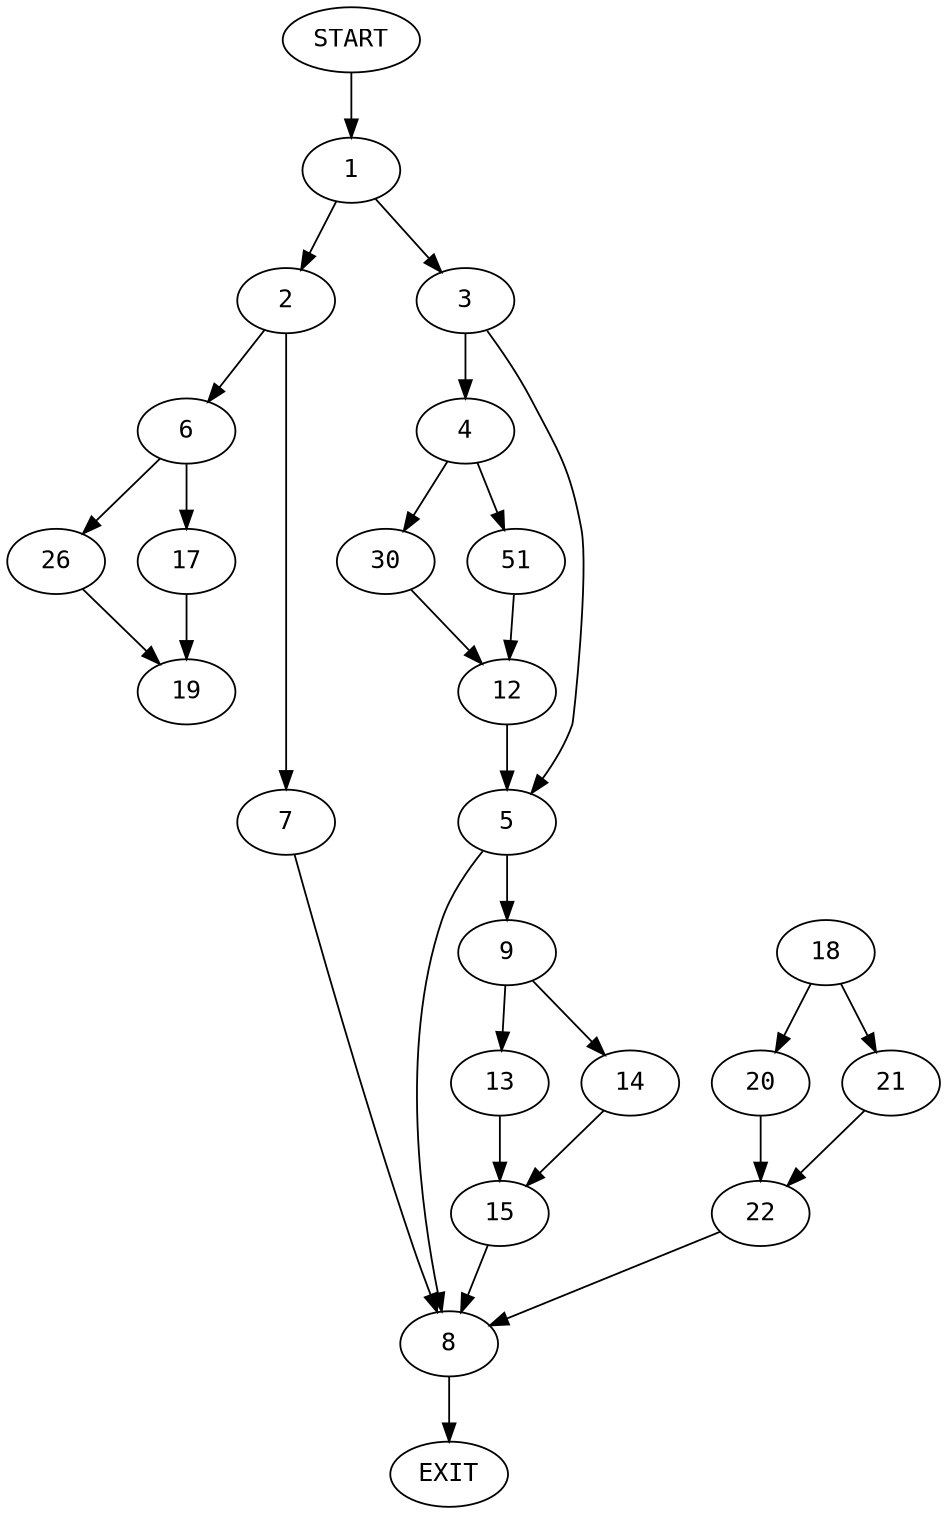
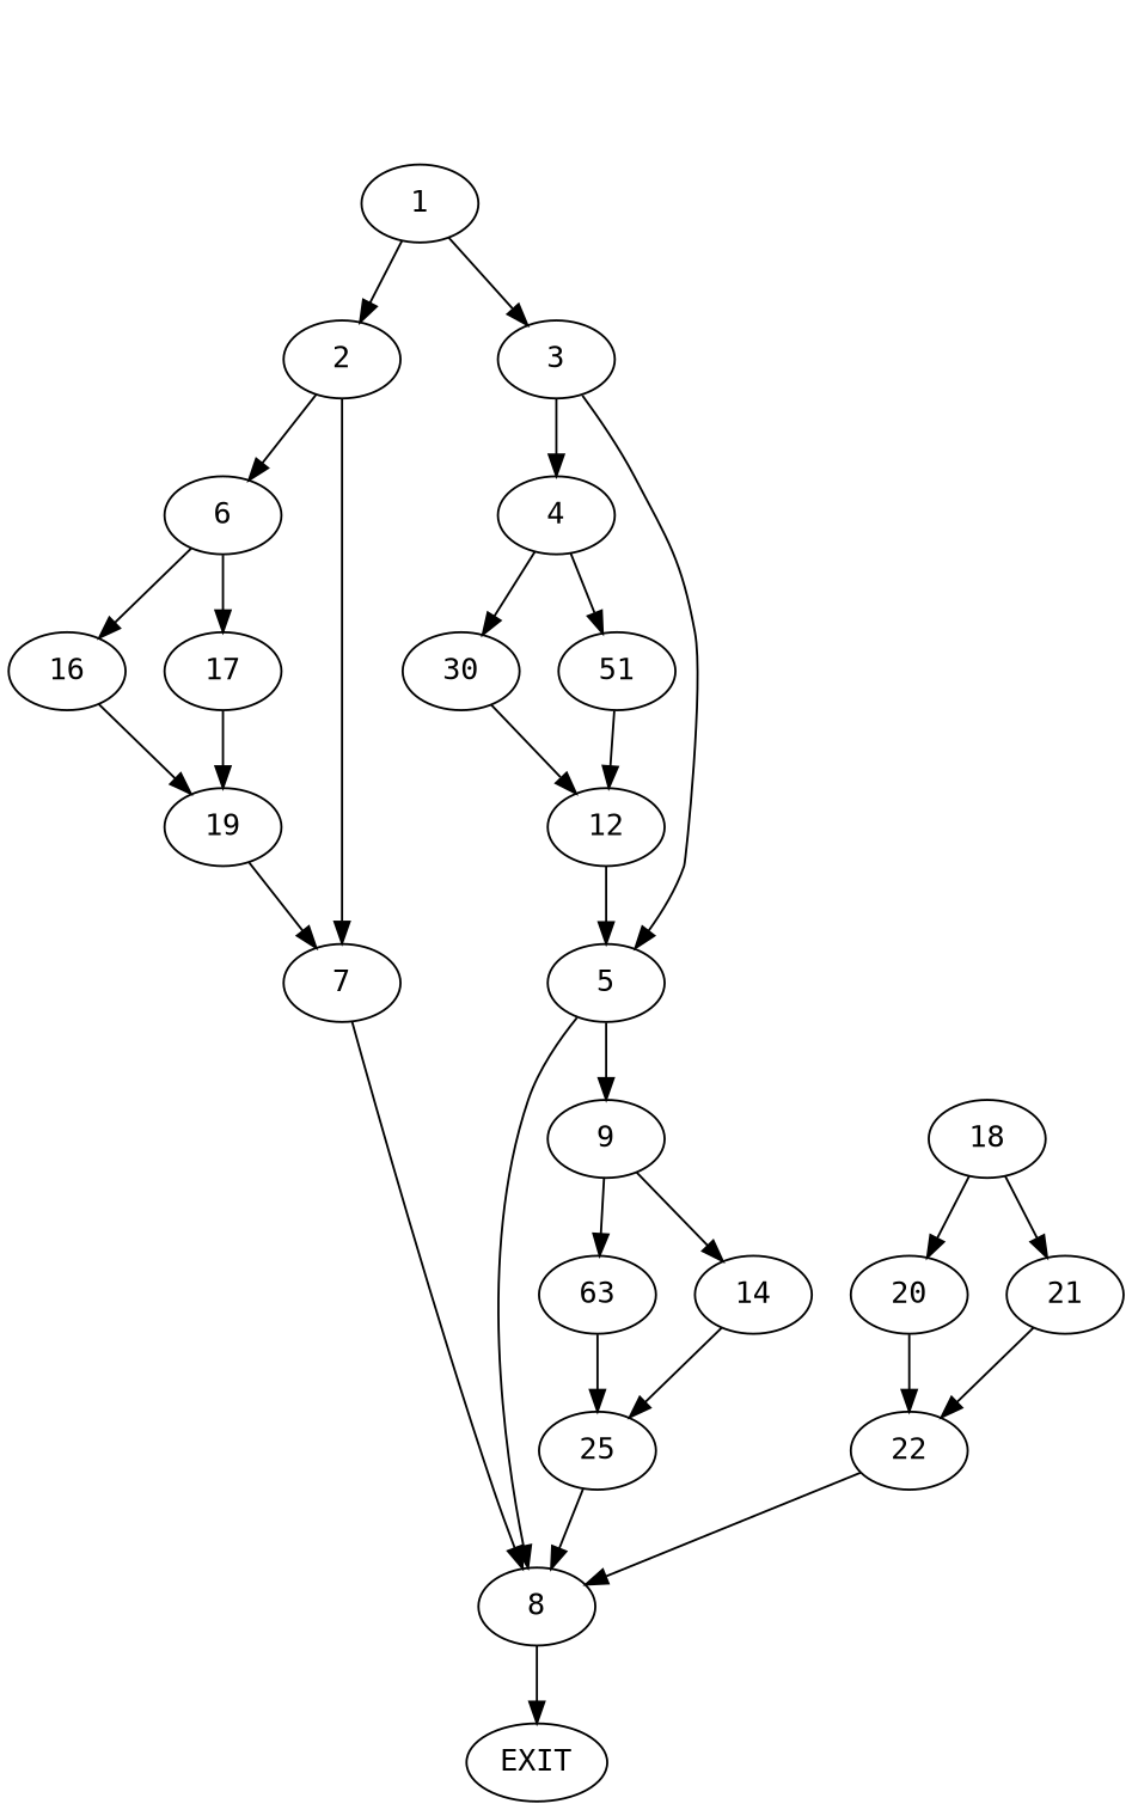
  digraph {
    fontname="DejaVu Sans Mono"
    node [fontname="DejaVu Sans Mono"]
    edge [fontname="DejaVu Sans Mono"]
-   n1 [label=START]
    1
    2
    3
    n5 [label=EXIT]
    6
    7
    4
    5
-   16 [label=26]
+   16
    17
    8
    n13 [label=30]
    n14 [label=51]
    9
    12
-   13
+   13 [label=63]
    14
    19
    18
    20
    21
-   15
+   15 [label=25]
    22
-   n1 -> 1
    1 -> 2
    1 -> 3
    2 -> 6
    2 -> 7
    3 -> 4
    3 -> 5
    6 -> 16
    6 -> 17
    7 -> 8
    4 -> n13
    4 -> n14
    5 -> 8
    5 -> 9
    16 -> 19
    17 -> 19
    8 -> n5
    n13 -> 12
    n14 -> 12
    9 -> 13
    9 -> 14
    12 -> 5
    13 -> 15
    14 -> 15
+   19 -> 7
    18 -> 20
    18 -> 21
    20 -> 22
    21 -> 22
    15 -> 8
    22 -> 8
  }
